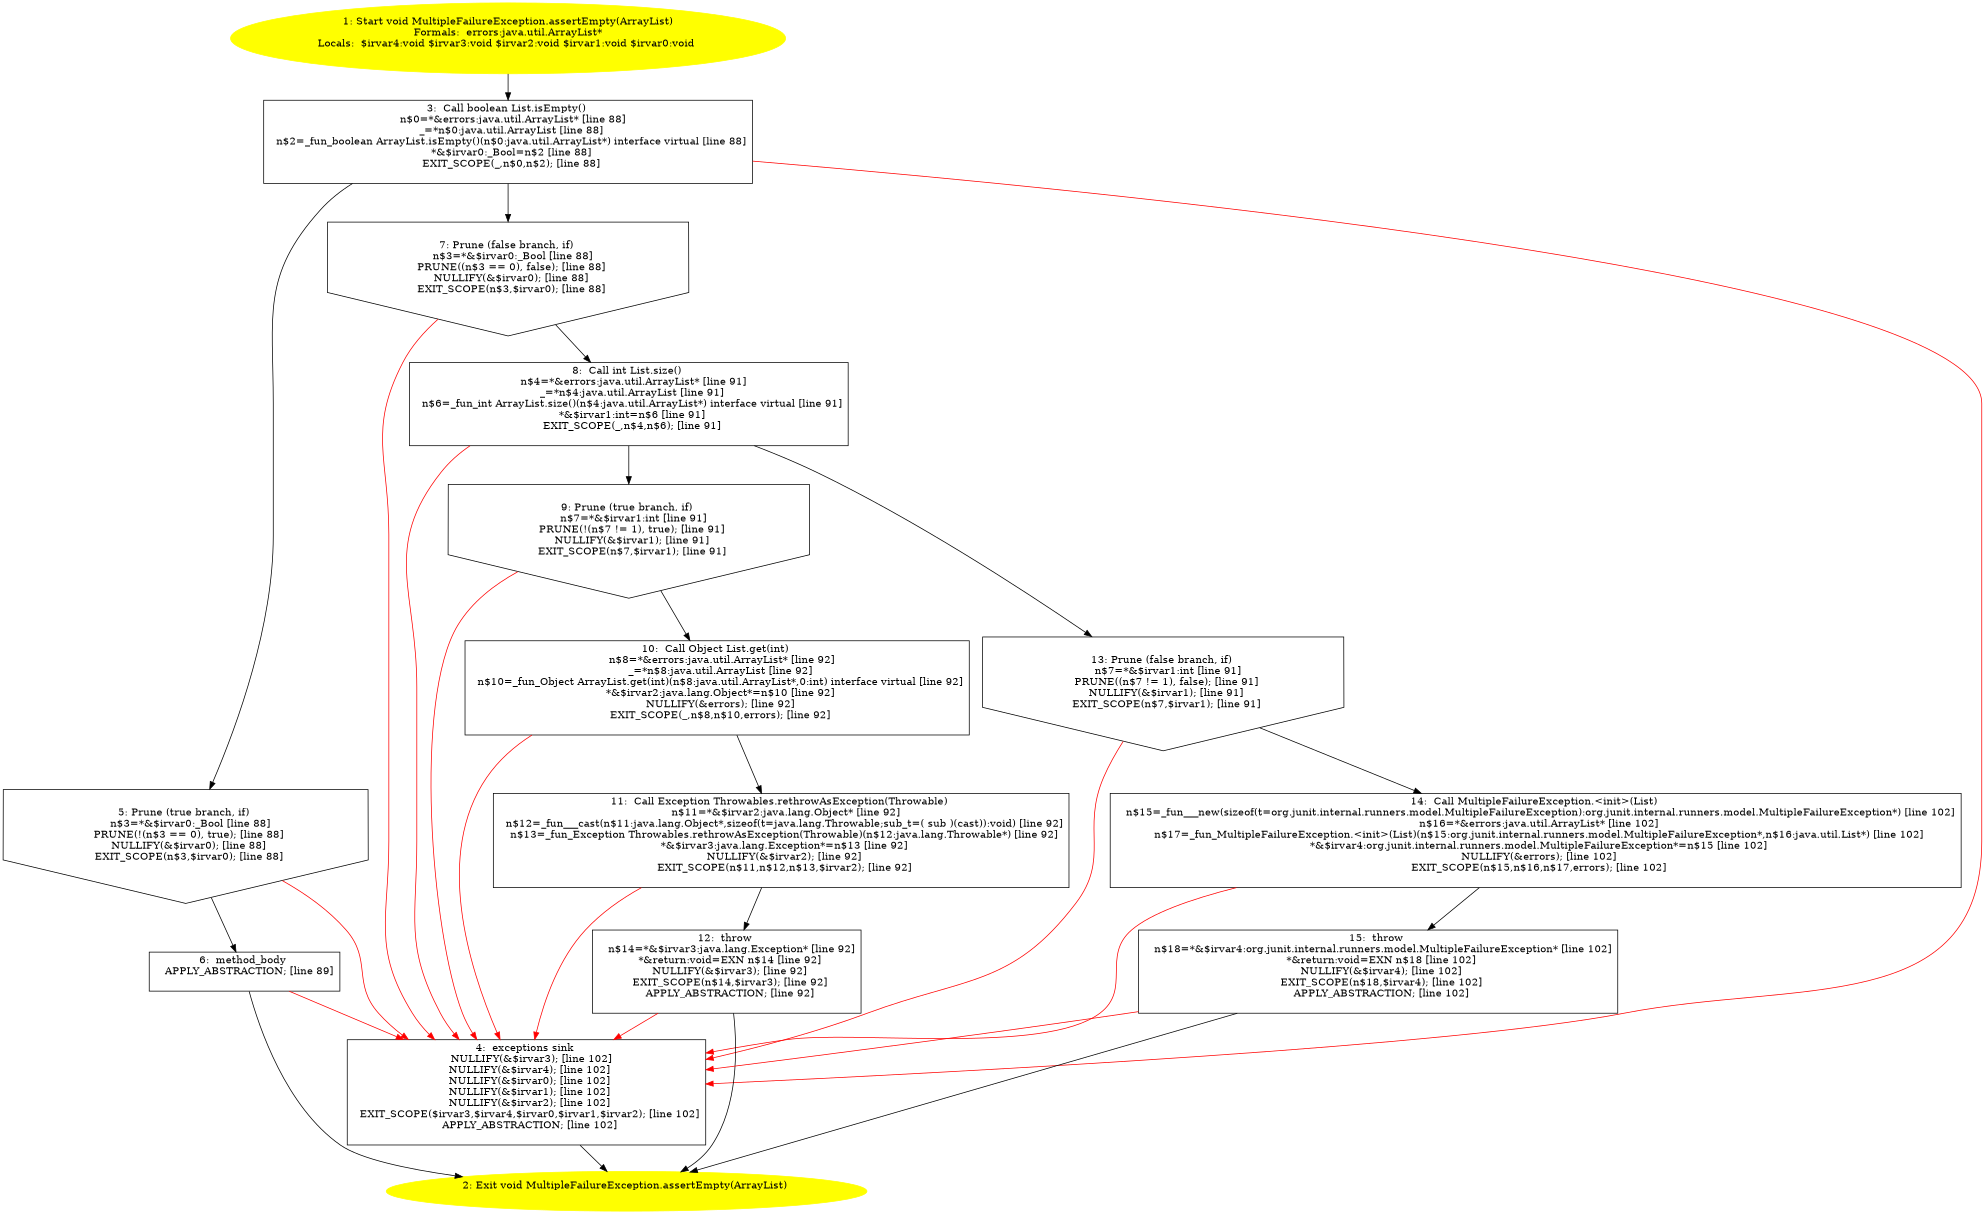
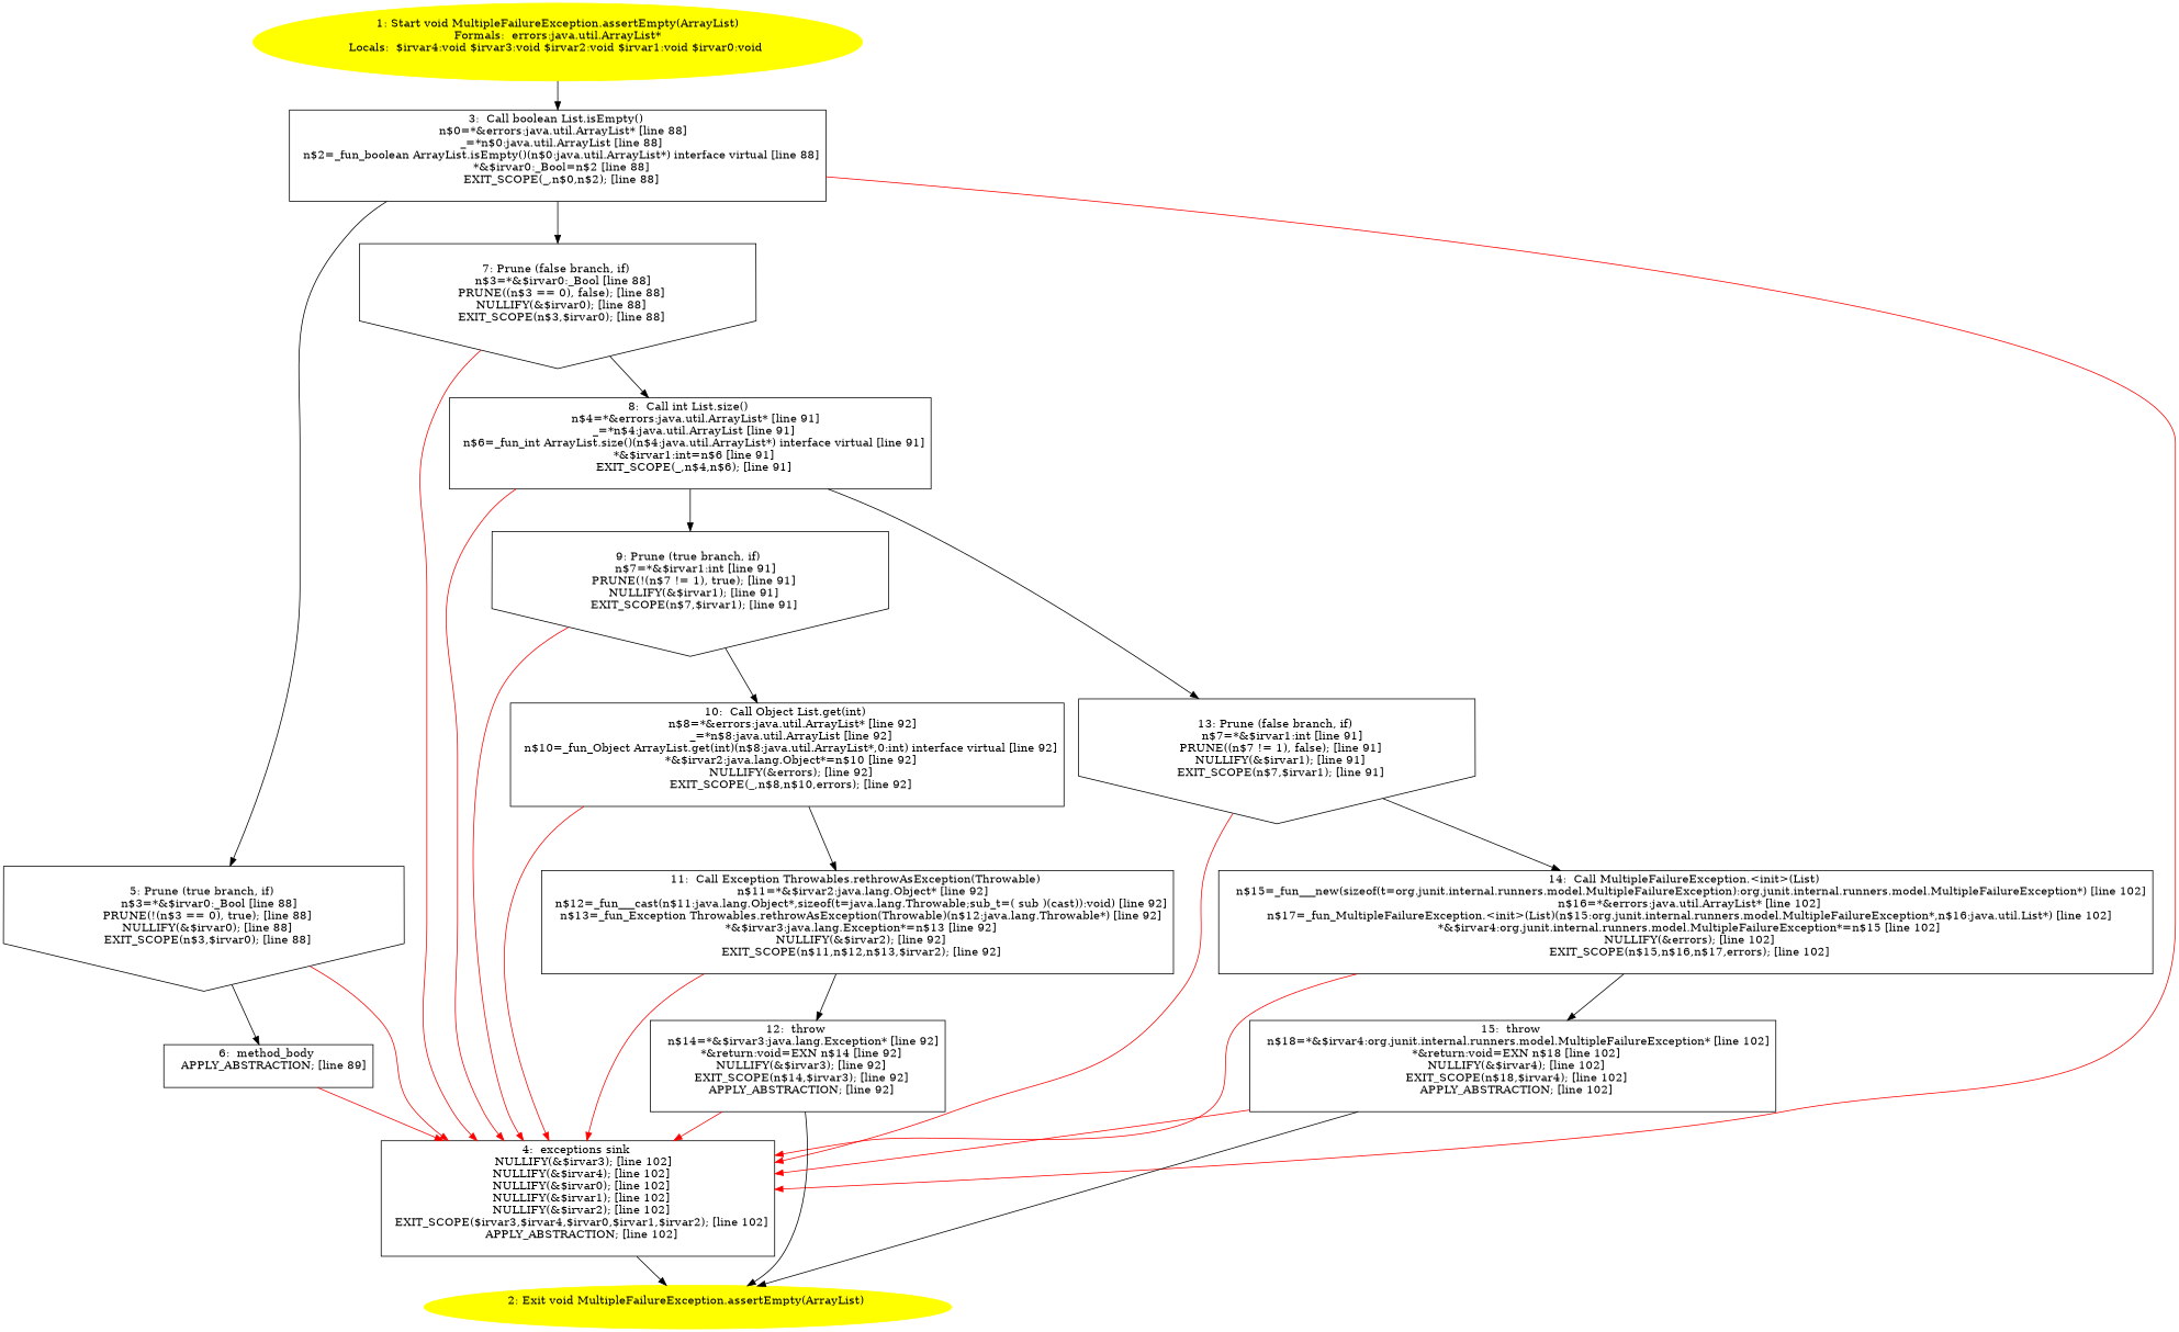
  digraph {
    node [shape=box]
    n1 [color=yellow label="1: Start void MultipleFailureException.assertEmpty(ArrayList)\nFormals:  errors:java.util.ArrayList*\nLocals:  $irvar4:void $irvar3:void $irvar2:void $irvar1:void $irvar0:void \n  " style=filled shape=""]
    n2 [label="3:  Call boolean List.isEmpty() \n   n$0=*&errors:java.util.ArrayList* [line 88]\n  _=*n$0:java.util.ArrayList [line 88]\n  n$2=_fun_boolean ArrayList.isEmpty()(n$0:java.util.ArrayList*) interface virtual [line 88]\n  *&$irvar0:_Bool=n$2 [line 88]\n  EXIT_SCOPE(_,n$0,n$2); [line 88]\n "]
    n3 [label="5: Prune (true branch, if) \n   n$3=*&$irvar0:_Bool [line 88]\n  PRUNE(!(n$3 == 0), true); [line 88]\n  NULLIFY(&$irvar0); [line 88]\n  EXIT_SCOPE(n$3,$irvar0); [line 88]\n " shape=invhouse]
    n4 [label="7: Prune (false branch, if) \n   n$3=*&$irvar0:_Bool [line 88]\n  PRUNE((n$3 == 0), false); [line 88]\n  NULLIFY(&$irvar0); [line 88]\n  EXIT_SCOPE(n$3,$irvar0); [line 88]\n " shape=invhouse]
    n5 [label="4:  exceptions sink \n   NULLIFY(&$irvar3); [line 102]\n  NULLIFY(&$irvar4); [line 102]\n  NULLIFY(&$irvar0); [line 102]\n  NULLIFY(&$irvar1); [line 102]\n  NULLIFY(&$irvar2); [line 102]\n  EXIT_SCOPE($irvar3,$irvar4,$irvar0,$irvar1,$irvar2); [line 102]\n  APPLY_ABSTRACTION; [line 102]\n "]
    n6 [color=yellow label="2: Exit void MultipleFailureException.assertEmpty(ArrayList) \n  " style=filled shape=""]
    n7 [label="6:  method_body \n   APPLY_ABSTRACTION; [line 89]\n "]
    n8 [label="8:  Call int List.size() \n   n$4=*&errors:java.util.ArrayList* [line 91]\n  _=*n$4:java.util.ArrayList [line 91]\n  n$6=_fun_int ArrayList.size()(n$4:java.util.ArrayList*) interface virtual [line 91]\n  *&$irvar1:int=n$6 [line 91]\n  EXIT_SCOPE(_,n$4,n$6); [line 91]\n "]
    n9 [label="9: Prune (true branch, if) \n   n$7=*&$irvar1:int [line 91]\n  PRUNE(!(n$7 != 1), true); [line 91]\n  NULLIFY(&$irvar1); [line 91]\n  EXIT_SCOPE(n$7,$irvar1); [line 91]\n " shape=invhouse]
    n10 [label="13: Prune (false branch, if) \n   n$7=*&$irvar1:int [line 91]\n  PRUNE((n$7 != 1), false); [line 91]\n  NULLIFY(&$irvar1); [line 91]\n  EXIT_SCOPE(n$7,$irvar1); [line 91]\n " shape=invhouse]
    n11 [label="10:  Call Object List.get(int) \n   n$8=*&errors:java.util.ArrayList* [line 92]\n  _=*n$8:java.util.ArrayList [line 92]\n  n$10=_fun_Object ArrayList.get(int)(n$8:java.util.ArrayList*,0:int) interface virtual [line 92]\n  *&$irvar2:java.lang.Object*=n$10 [line 92]\n  NULLIFY(&errors); [line 92]\n  EXIT_SCOPE(_,n$8,n$10,errors); [line 92]\n "]
    n12 [label="14:  Call MultipleFailureException.<init>(List) \n   n$15=_fun___new(sizeof(t=org.junit.internal.runners.model.MultipleFailureException):org.junit.internal.runners.model.MultipleFailureException*) [line 102]\n  n$16=*&errors:java.util.ArrayList* [line 102]\n  n$17=_fun_MultipleFailureException.<init>(List)(n$15:org.junit.internal.runners.model.MultipleFailureException*,n$16:java.util.List*) [line 102]\n  *&$irvar4:org.junit.internal.runners.model.MultipleFailureException*=n$15 [line 102]\n  NULLIFY(&errors); [line 102]\n  EXIT_SCOPE(n$15,n$16,n$17,errors); [line 102]\n "]
    n13 [label="11:  Call Exception Throwables.rethrowAsException(Throwable) \n   n$11=*&$irvar2:java.lang.Object* [line 92]\n  n$12=_fun___cast(n$11:java.lang.Object*,sizeof(t=java.lang.Throwable;sub_t=( sub )(cast)):void) [line 92]\n  n$13=_fun_Exception Throwables.rethrowAsException(Throwable)(n$12:java.lang.Throwable*) [line 92]\n  *&$irvar3:java.lang.Exception*=n$13 [line 92]\n  NULLIFY(&$irvar2); [line 92]\n  EXIT_SCOPE(n$11,n$12,n$13,$irvar2); [line 92]\n "]
    n14 [label="12:  throw \n   n$14=*&$irvar3:java.lang.Exception* [line 92]\n  *&return:void=EXN n$14 [line 92]\n  NULLIFY(&$irvar3); [line 92]\n  EXIT_SCOPE(n$14,$irvar3); [line 92]\n  APPLY_ABSTRACTION; [line 92]\n "]
    n15 [label="15:  throw \n   n$18=*&$irvar4:org.junit.internal.runners.model.MultipleFailureException* [line 102]\n  *&return:void=EXN n$18 [line 102]\n  NULLIFY(&$irvar4); [line 102]\n  EXIT_SCOPE(n$18,$irvar4); [line 102]\n  APPLY_ABSTRACTION; [line 102]\n "]
    n1 -> n2
    n2 -> n3
    n2 -> n4
    n2 -> n5 [color=red]
    n3 -> n5 [color=red]
    n3 -> n7
    n4 -> n5 [color=red]
    n4 -> n8
    n5 -> n6
    n7 -> n5 [color=red]
-   n7 -> n6
    n8 -> n5 [color=red]
    n8 -> n9
    n8 -> n10
    n9 -> n5 [color=red]
    n9 -> n11
    n10 -> n5 [color=red]
    n10 -> n12
    n11 -> n5 [color=red]
    n11 -> n13
    n12 -> n5 [color=red]
    n12 -> n15
    n13 -> n5 [color=red]
    n13 -> n14
    n14 -> n5 [color=red]
    n14 -> n6
    n15 -> n5 [color=red]
    n15 -> n6
  }
